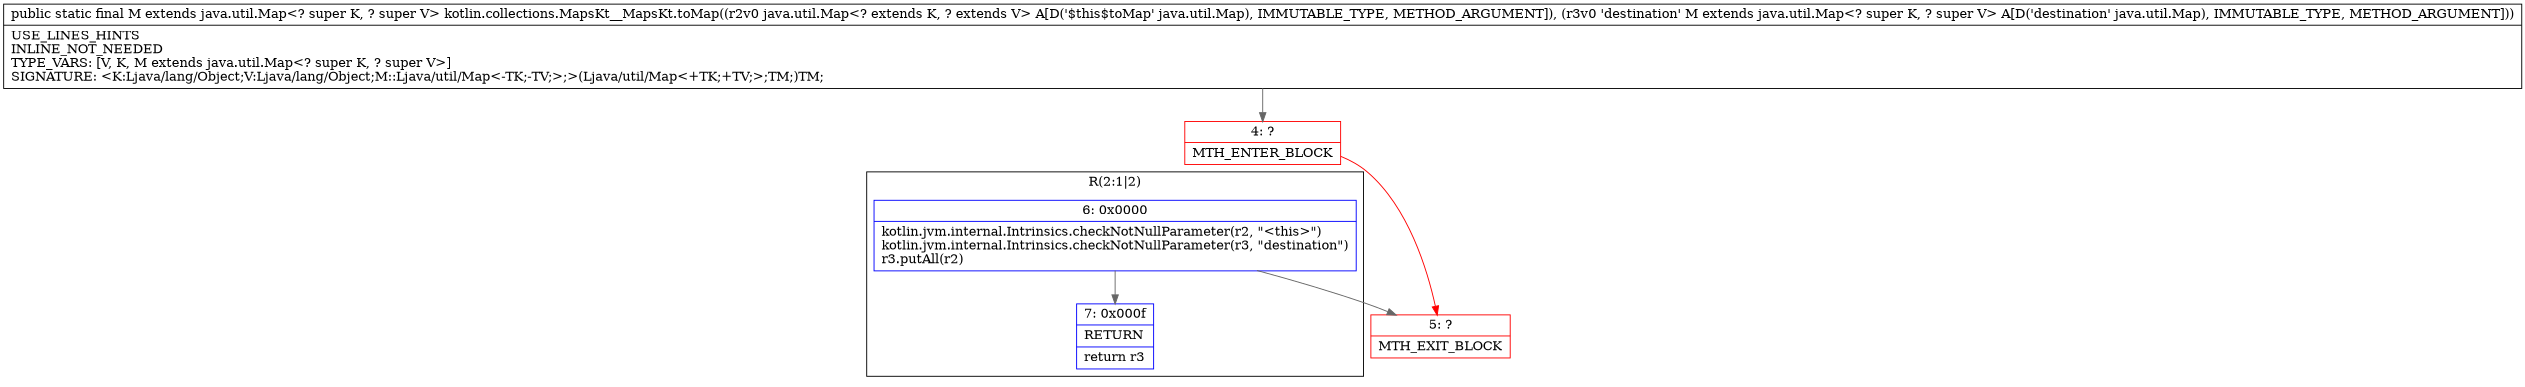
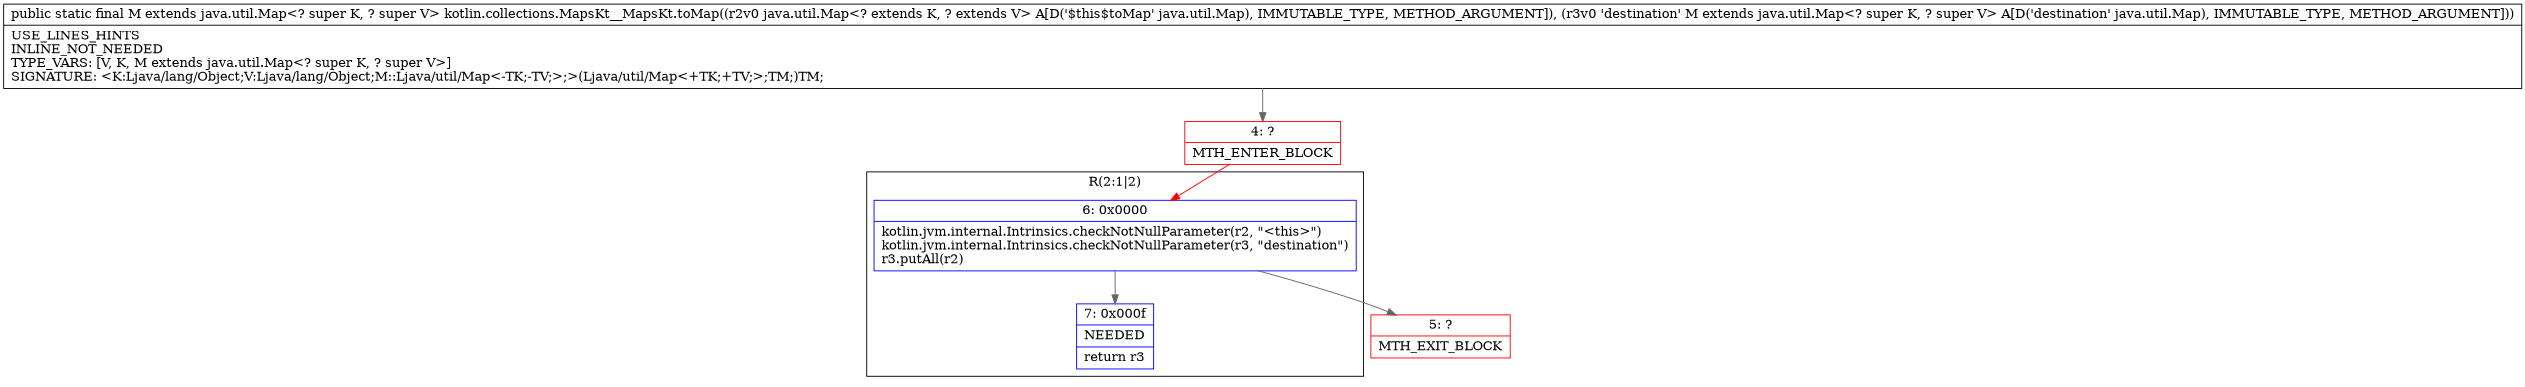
  digraph {
    node [color=blue shape=record]
    edge [color=gray40]
    n1 [label="{6\:\ 0x0000|kotlin.jvm.internal.Intrinsics.checkNotNullParameter(r2, \"\<this\>\")\lkotlin.jvm.internal.Intrinsics.checkNotNullParameter(r3, \"destination\")\lr3.putAll(r2)\l}"]
-   n2 [label="{7\:\ 0x000f|RETURN\l|return r3\l}"]
+   n2 [label="{7\:\ 0x000f|NEEDED\l|return r3\l}"]
    n3 [color=red label="{5\:\ ?|MTH_EXIT_BLOCK\l}"]
    n4 [color=red label="{4\:\ ?|MTH_ENTER_BLOCK\l}"]
    n5 [label="{public static final M extends java.util.Map\<? super K, ? super V\> kotlin.collections.MapsKt__MapsKt.toMap((r2v0 java.util.Map\<? extends K, ? extends V\> A[D('$this$toMap' java.util.Map), IMMUTABLE_TYPE, METHOD_ARGUMENT]), (r3v0 'destination' M extends java.util.Map\<? super K, ? super V\> A[D('destination' java.util.Map), IMMUTABLE_TYPE, METHOD_ARGUMENT]))  | USE_LINES_HINTS\lINLINE_NOT_NEEDED\lTYPE_VARS: [V, K, M extends java.util.Map\<? super K, ? super V\>]\lSIGNATURE: \<K:Ljava\/lang\/Object;V:Ljava\/lang\/Object;M::Ljava\/util\/Map\<\-TK;\-TV;\>;\>(Ljava\/util\/Map\<+TK;+TV;\>;TM;)TM;\l}" color=""]
    subgraph cluster_1 {
      label="R(2:1|2)"
      n1
      n2
    }
    n1 -> n2
    n1 -> n3
-   n4 -> n3 [color=red]
+   n4 -> n1 [color=red]
    n5 -> n4
  }
